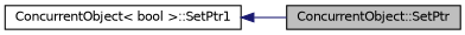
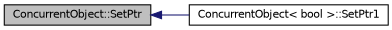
  digraph {
    rankdir=LR
    fontname="DejaVu Sans"
    node [color=black fontname="DejaVu Sans" fontsize=10 shape=record style=filled]
    n1 [fillcolor=grey75 fontcolor=black height=0.2 label="ConcurrentObject::SetPtr" width=0.4]
    n2 [fillcolor=white height=0.2 label="ConcurrentObject\< bool \>::SetPtr1" width=0.4]
-   n2 -> n1 [color=midnightblue dir=back fontname="DejaVu Sans" fontsize=10 labelfontname=FreeSans labelfontsize=10 style=solid]
+   n1 -> n2 [color=midnightblue dir=back fontname="DejaVu Sans" fontsize=10 labelfontname=FreeSans labelfontsize=10 style=solid]
  }
